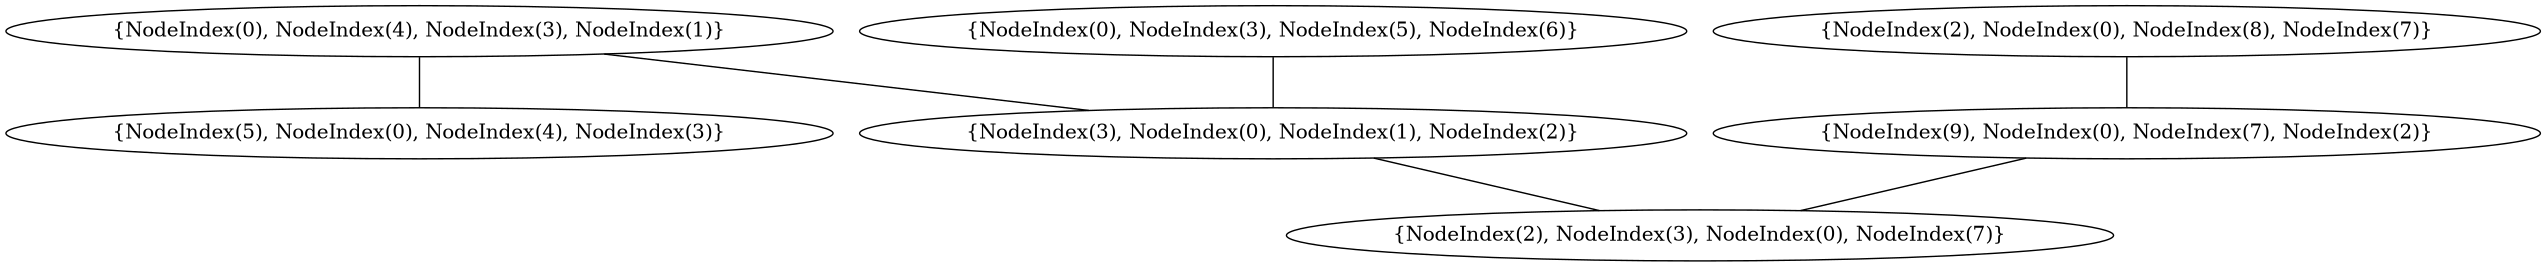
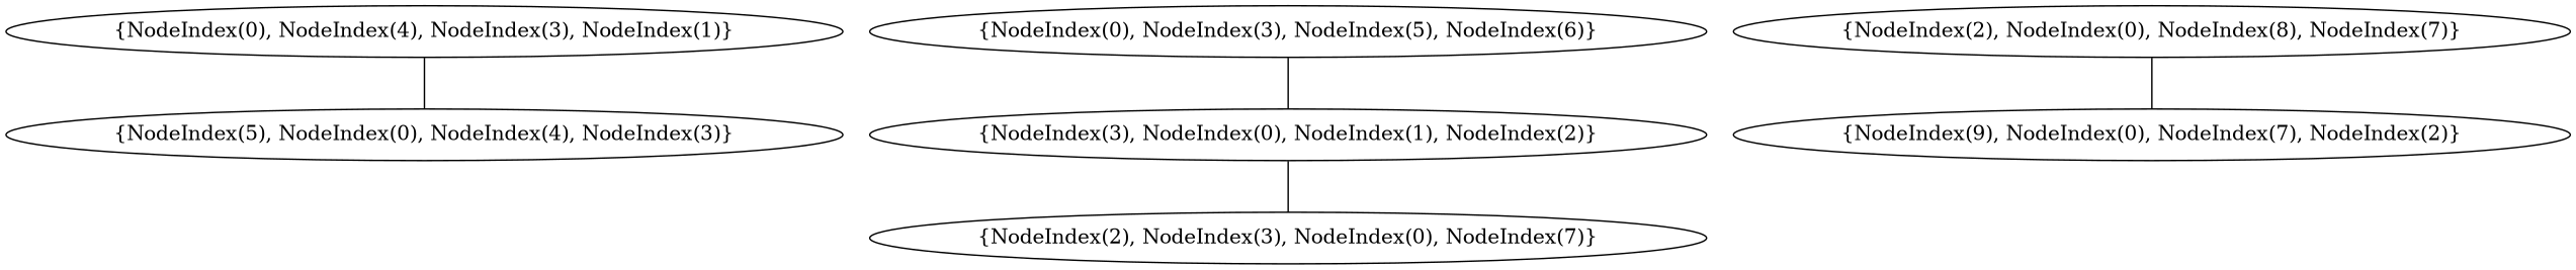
  graph {
    n1 [label="{NodeIndex(5), NodeIndex(0), NodeIndex(4), NodeIndex(3)}"]
    n2 [label="{NodeIndex(0), NodeIndex(3), NodeIndex(5), NodeIndex(6)}"]
    n3 [label="{NodeIndex(3), NodeIndex(0), NodeIndex(1), NodeIndex(2)}"]
    n4 [label="{NodeIndex(2), NodeIndex(3), NodeIndex(0), NodeIndex(7)}"]
    n5 [label="{NodeIndex(2), NodeIndex(0), NodeIndex(8), NodeIndex(7)}"]
    n6 [label="{NodeIndex(9), NodeIndex(0), NodeIndex(7), NodeIndex(2)}"]
    n7 [label="{NodeIndex(0), NodeIndex(4), NodeIndex(3), NodeIndex(1)}"]
    n2 -- n3
    n3 -- n4
    n5 -- n6
-   n6 -- n4
    n7 -- n1
-   n7 -- n3
  }
